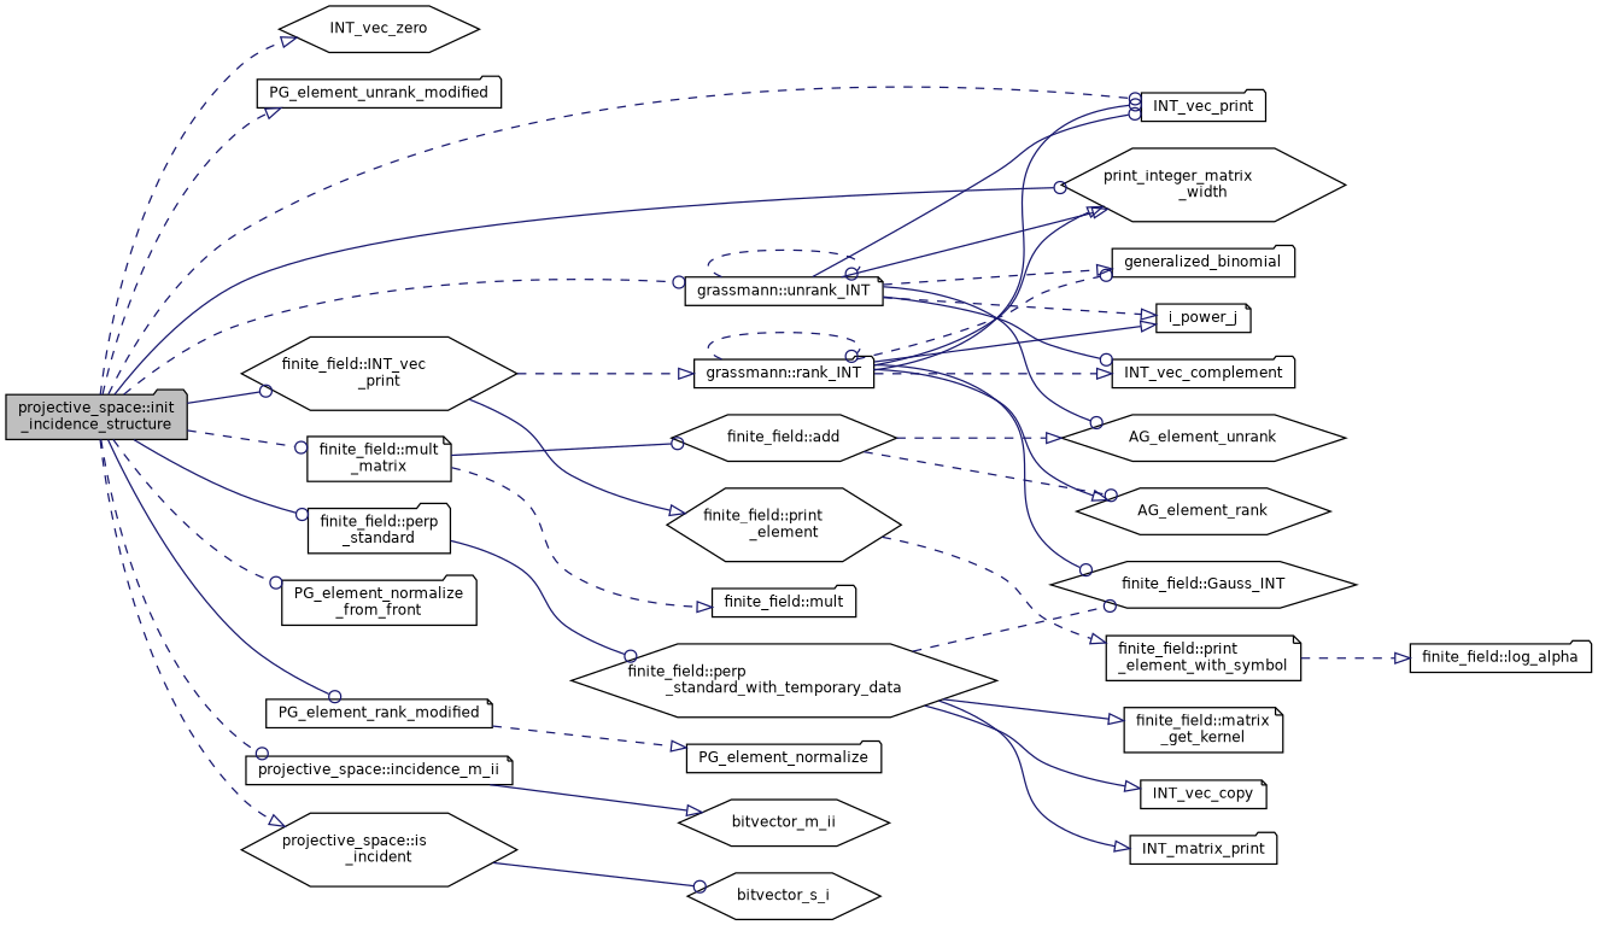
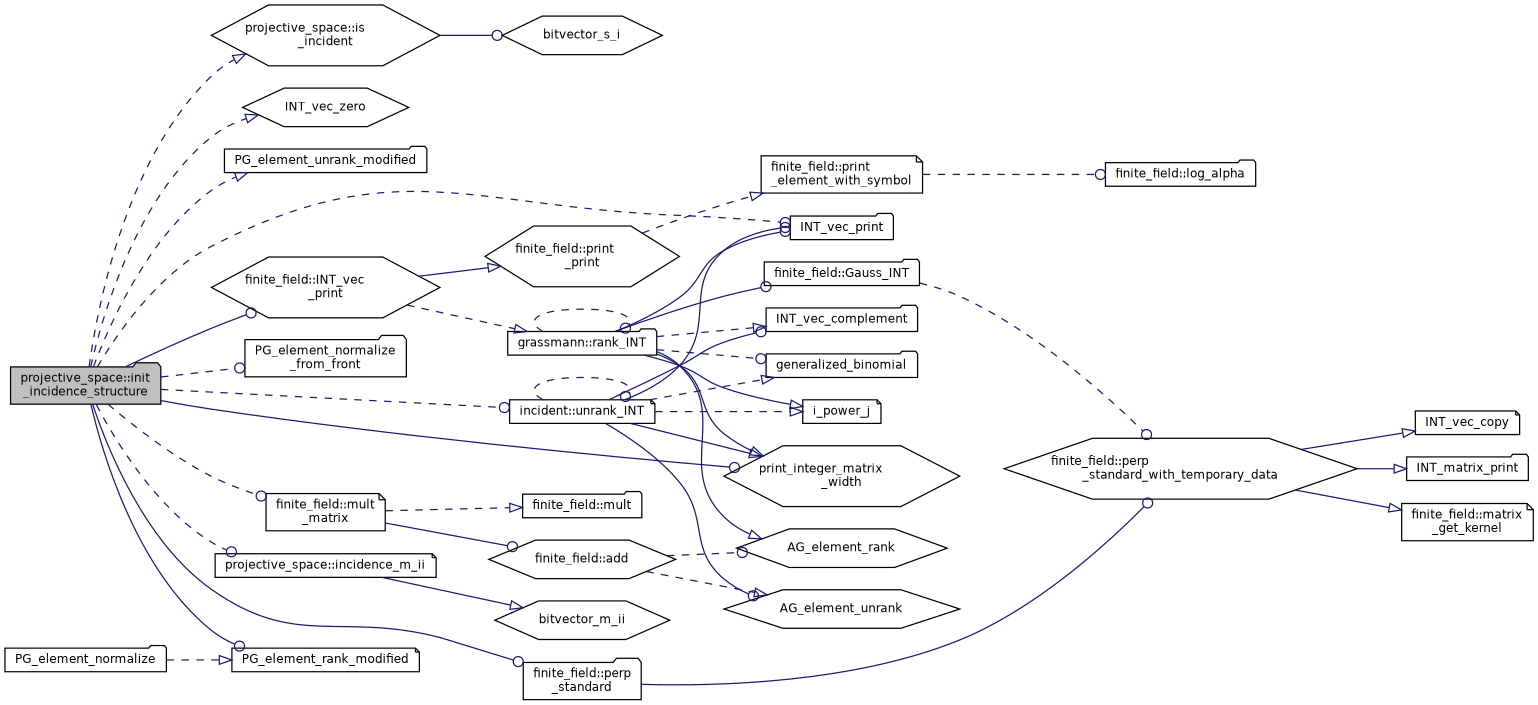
  digraph {
    rankdir=LR
    node [color=black fillcolor=white fontname=Helvetica fontsize=10 shape=folder style=filled]
    edge [arrowhead=odot color=midnightblue fontname=Helvetica fontsize=10 labelfontname=Helvetica labelfontsize=10 style=dashed]
    n1 [fillcolor=grey75 fontcolor=black height=0.2 label="projective_space::init\l_incidence_structure" width=0.4]
    n2 [height=0.2 label=INT_vec_zero shape=hexagon width=0.4]
    n3 [height=0.2 label=PG_element_unrank_modified width=0.4]
    n4 [height=0.2 label=INT_vec_print width=0.4]
    n5 [height=0.2 label="finite_field::INT_vec\l_print" shape=hexagon width=0.4]
    n6 [height=0.2 label="PG_element_normalize\l_from_front" width=0.4]
-   n7 [height=0.2 label="grassmann::unrank_INT" shape=note width=0.4]
+   n7 [height=0.2 label="incident::unrank_INT" shape=note width=0.4]
    n8 [height=0.2 label="print_integer_matrix\l_width" shape=hexagon width=0.4]
    n9 [height=0.2 label="finite_field::mult\l_matrix" shape=note width=0.4]
    n10 [height=0.2 label=PG_element_rank_modified shape=note width=0.4]
    n11 [height=0.2 label="projective_space::incidence_m_ii" shape=note width=0.4]
    n12 [height=0.2 label="finite_field::perp\l_standard" width=0.4]
    n13 [height=0.2 label="projective_space::is\l_incident" shape=hexagon width=0.4]
    n14 [height=0.2 label="grassmann::rank_INT" width=0.4]
-   n15 [height=0.2 label="finite_field::print\l_element" shape=hexagon width=0.4]
+   n15 [height=0.2 label="finite_field::print\l_print" shape=hexagon width=0.4]
    n16 [height=0.2 label=generalized_binomial width=0.4]
    n17 [height=0.2 label=i_power_j shape=note width=0.4]
    n18 [height=0.2 label=AG_element_unrank shape=hexagon width=0.4]
    n19 [height=0.2 label=INT_vec_complement width=0.4]
-   n20 [height=0.2 label="finite_field::Gauss_INT" shape=hexagon width=0.4]
+   n20 [height=0.2 label="finite_field::Gauss_INT" width=0.4]
    n21 [height=0.2 label=AG_element_rank shape=hexagon width=0.4]
    n22 [height=0.2 label="finite_field::add" shape=hexagon width=0.4]
    n23 [height=0.2 label="finite_field::mult" width=0.4]
    n24 [height=0.2 label=PG_element_normalize width=0.4]
    n25 [height=0.2 label=bitvector_m_ii shape=hexagon width=0.4]
    n26 [height=0.2 label="finite_field::perp\l_standard_with_temporary_data" shape=hexagon width=0.4]
    n27 [height=0.2 label=bitvector_s_i shape=hexagon width=0.4]
    n28 [height=0.2 label="finite_field::print\l_element_with_symbol" shape=note width=0.4]
    n29 [height=0.2 label="finite_field::log_alpha" width=0.4]
    n30 [height=0.2 label=INT_vec_copy shape=note width=0.4]
    n31 [height=0.2 label=INT_matrix_print width=0.4]
    n32 [height=0.2 label="finite_field::matrix\l_get_kernel" shape=note width=0.4]
    n1 -> n2 [arrowhead=onormal]
    n1 -> n3 [arrowhead=onormal]
    n1 -> n4
    n1 -> n5 [style=solid]
    n1 -> n6
    n1 -> n7
    n1 -> n8 [style=solid]
    n1 -> n9
    n1 -> n10 [style=solid]
    n1 -> n11
    n1 -> n12 [style=solid]
    n1 -> n13 [arrowhead=onormal]
    n5 -> n14 [arrowhead=onormal]
    n5 -> n15 [arrowhead=onormal style=solid]
    n7 -> n4 [style=solid]
    n7 -> n7
    n7 -> n8 [arrowhead=onormal style=solid]
    n7 -> n16 [arrowhead=onormal]
    n7 -> n17 [arrowhead=onormal]
    n7 -> n18 [style=solid]
    n7 -> n19 [style=solid]
    n9 -> n22 [style=solid]
    n9 -> n23 [arrowhead=onormal]
-   n10 -> n24 [arrowhead=onormal]
+   n24 -> n10 [arrowhead=onormal]
    n11 -> n25 [arrowhead=onormal style=solid]
    n12 -> n26 [style=solid]
    n13 -> n27 [style=solid]
    n14 -> n4 [style=solid]
    n14 -> n8 [arrowhead=onormal style=solid]
    n14 -> n14
    n14 -> n16
    n14 -> n17 [arrowhead=onormal style=solid]
    n14 -> n19 [arrowhead=onormal]
    n14 -> n20 [style=solid]
    n14 -> n21 [arrowhead=onormal style=solid]
    n15 -> n28 [arrowhead=onormal]
    n22 -> n18 [arrowhead=onormal]
    n22 -> n21
-   n26 -> n20
+   n20 -> n26
    n26 -> n30 [arrowhead=onormal style=solid]
    n26 -> n31 [arrowhead=onormal style=solid]
    n26 -> n32 [arrowhead=onormal style=solid]
-   n28 -> n29 [arrowhead=onormal]
+   n28 -> n29
  }
